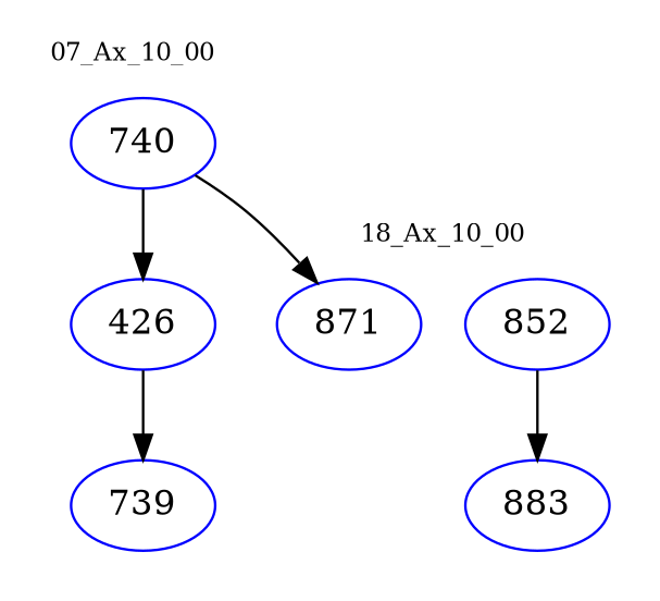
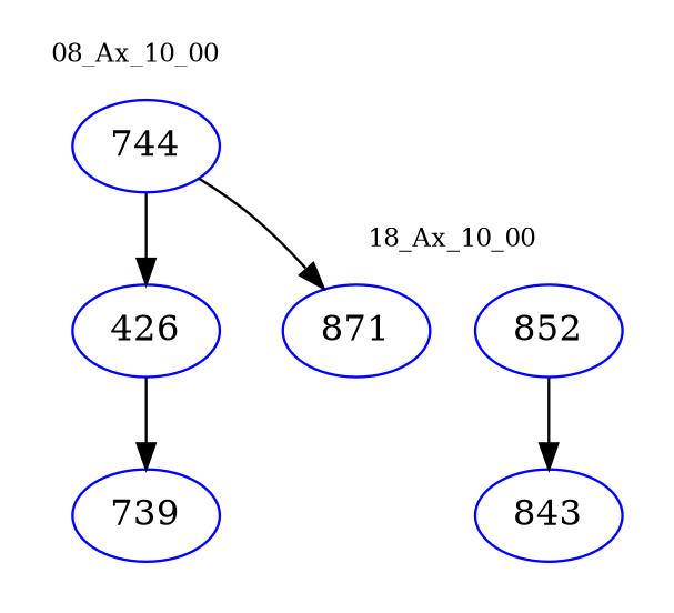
  digraph {
    node [color=blue]
    edge [color=black]
    n1 [label=852]
-   n2 [label=883]
+   n2 [label=843]
    n3 [label=871]
-   n4 [label=740]
+   n4 [label=744]
    n5 [label=426]
    n6 [label=739]
    subgraph cluster_1 {
      color=white
      fontsize=10
      label="18_Ax_10_00"
      n1
      n2
      n3
    }
    subgraph cluster_2 {
      color=white
      fontsize=10
-     label="07_Ax_10_00"
+     label="08_Ax_10_00"
      n4
      n5
      n6
    }
    n1 -> n2
    n4 -> n3
    n4 -> n5
    n5 -> n6
  }
